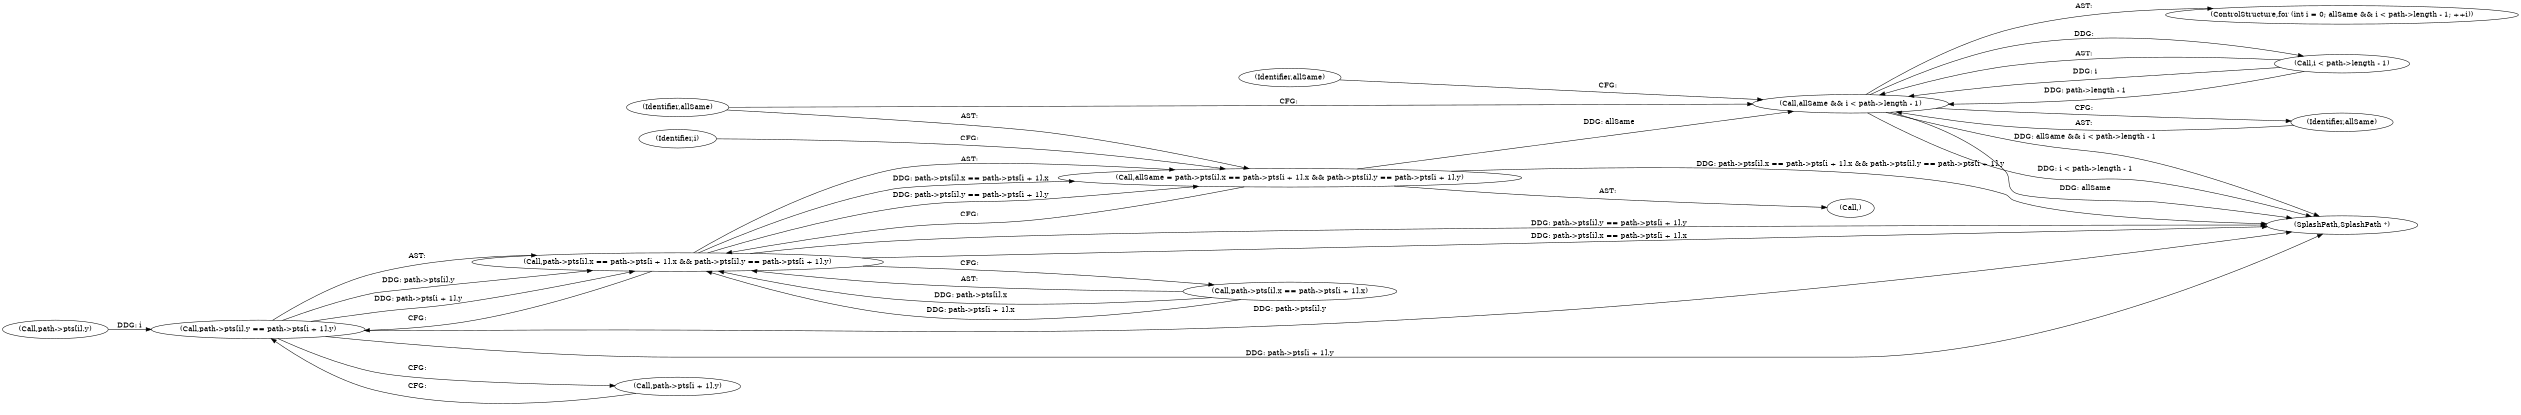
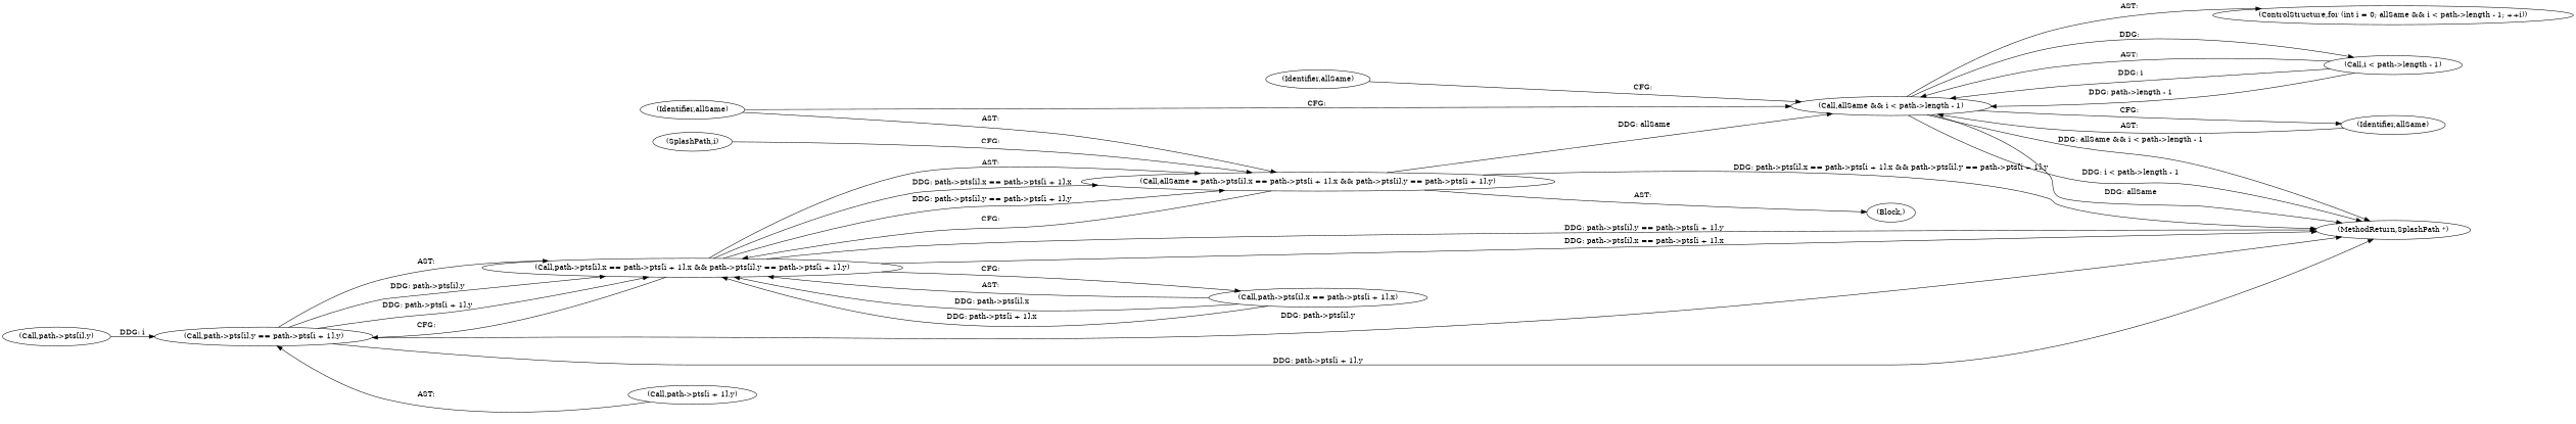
  digraph {
    rankdir=LR
    n1 [label="(Call,path->pts[i].y == path->pts[i + 1].y)"]
    n2 [label="(Call,path->pts[i].x == path->pts[i + 1].x && path->pts[i].y == path->pts[i + 1].y)"]
-   n3 [label="(SplashPath,SplashPath *)"]
+   n3 [label="(MethodReturn,SplashPath *)"]
    n4 [label="(Call,path->pts[i + 1].y)"]
    n5 [label="(Call,allSame = path->pts[i].x == path->pts[i + 1].x && path->pts[i].y == path->pts[i + 1].y)"]
    n6 [label="(Call,path->pts[i].x == path->pts[i + 1].x)"]
    n7 [label="(Call,allSame && i < path->length - 1)"]
-   n8 [label="(Call,)"]
+   n8 [label="(Block,)"]
    n9 [label="(ControlStructure,for (int i = 0; allSame && i < path->length - 1; ++i))"]
    n10 [label="(Call,i < path->length - 1)"]
    n11 [label="(Identifier,allSame)"]
    n12 [label="(Identifier,allSame)"]
    n13 [label="(Identifier,allSame)"]
-   n14 [label="(Identifier,i)"]
+   n14 [label="(SplashPath,i)"]
    n15 [label="(Call,path->pts[i].y)"]
    n1 -> n2 [label="AST: "]
    n1 -> n2 [label="DDG: path->pts[i].y"]
    n1 -> n2 [label="DDG: path->pts[i + 1].y"]
    n1 -> n3 [label="DDG: path->pts[i].y"]
    n1 -> n3 [label="DDG: path->pts[i + 1].y"]
-   n1 -> n4 [label="CFG: "]
    n2 -> n1 [label="CFG: "]
    n2 -> n3 [label="DDG: path->pts[i].y == path->pts[i + 1].y"]
    n2 -> n3 [label="DDG: path->pts[i].x == path->pts[i + 1].x"]
    n2 -> n5 [label="AST: "]
    n2 -> n5 [label="DDG: path->pts[i].x == path->pts[i + 1].x"]
    n2 -> n5 [label="DDG: path->pts[i].y == path->pts[i + 1].y"]
    n2 -> n6 [label="CFG: "]
-   n4 -> n1 [label="CFG: "]
+   n4 -> n1 [label="AST: "]
    n5 -> n2 [label="CFG: "]
    n5 -> n3 [label="DDG: path->pts[i].x == path->pts[i + 1].x && path->pts[i].y == path->pts[i + 1].y"]
    n5 -> n7 [label="DDG: allSame"]
    n5 -> n8 [label="AST: "]
    n6 -> n2 [label="AST: "]
    n6 -> n2 [label="DDG: path->pts[i].x"]
    n6 -> n2 [label="DDG: path->pts[i + 1].x"]
    n7 -> n3 [label="DDG: allSame && i < path->length - 1"]
    n7 -> n3 [label="DDG: i < path->length - 1"]
    n7 -> n3 [label="DDG: allSame"]
    n7 -> n9 [label="AST: "]
    n7 -> n10 [label="DDG: "]
    n7 -> n11 [label="CFG: "]
    n10 -> n7 [label="AST: "]
    n10 -> n7 [label="DDG: i"]
    n10 -> n7 [label="DDG: path->length - 1"]
    n11 -> n7 [label="AST: "]
    n12 -> n7 [label="CFG: "]
    n13 -> n5 [label="AST: "]
    n13 -> n7 [label="CFG: "]
    n14 -> n5 [label="CFG: "]
    n15 -> n1 [label="DDG: i"]
  }
